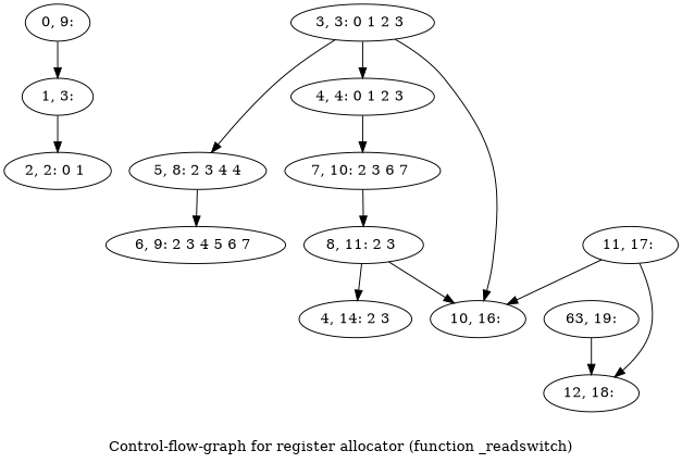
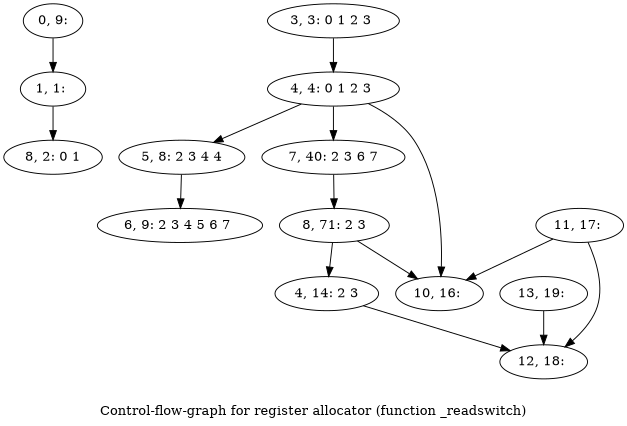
  digraph {
    label="Control-flow-graph for register allocator (function _readswitch)"
    n1 [label="0, 9:"]
-   n2 [label="1, 3:"]
-   n3 [label="2, 2: 0 1 "]
+   n2 [label="1, 1: "]
+   n3 [label="8, 2: 0 1"]
    n4 [label="3, 3: 0 1 2 3 "]
    n5 [label="4, 4: 0 1 2 3 "]
    n6 [label="5, 8: 2 3 4 4"]
    n7 [label="10, 16: "]
-   n8 [label="7, 10: 2 3 6 7 "]
+   n8 [label="7, 40: 2 3 6 7"]
    n9 [label="6, 9: 2 3 4 5 6 7 "]
-   n10 [label="8, 11: 2 3 "]
+   n10 [label="8, 71: 2 3"]
    n11 [label="4, 14: 2 3"]
    n12 [label="12, 18: "]
    n13 [label="11, 17: "]
-   n14 [label="63, 19:"]
+   n14 [label="13, 19: "]
    n1 -> n2
    n2 -> n3
    n4 -> n5
-   n4 -> n6
-   n4 -> n7
+   n5 -> n6
+   n5 -> n7
    n5 -> n8
    n6 -> n9
    n8 -> n10
    n10 -> n7
    n10 -> n11
+   n11 -> n12
    n13 -> n7
    n13 -> n12
    n14 -> n12
  }
